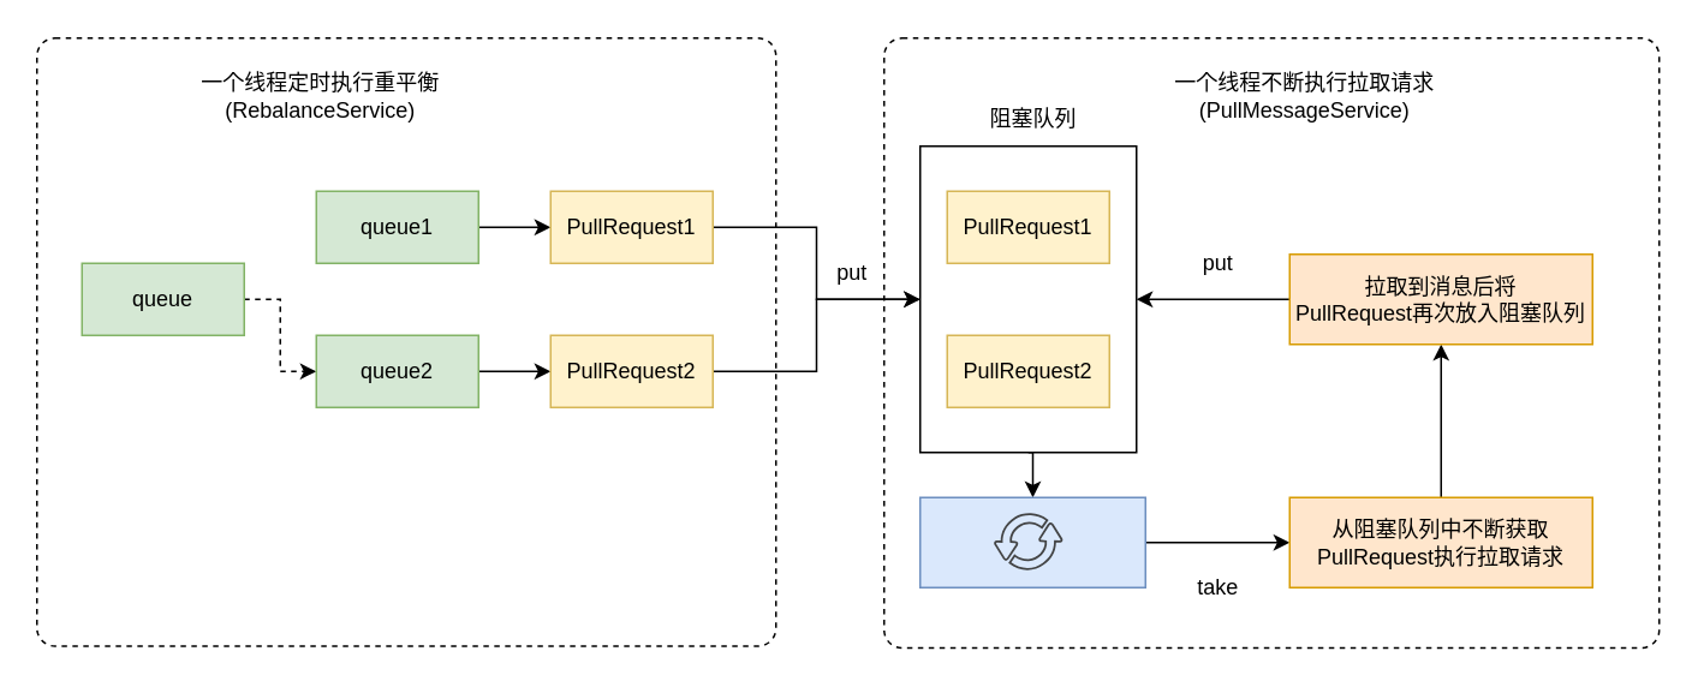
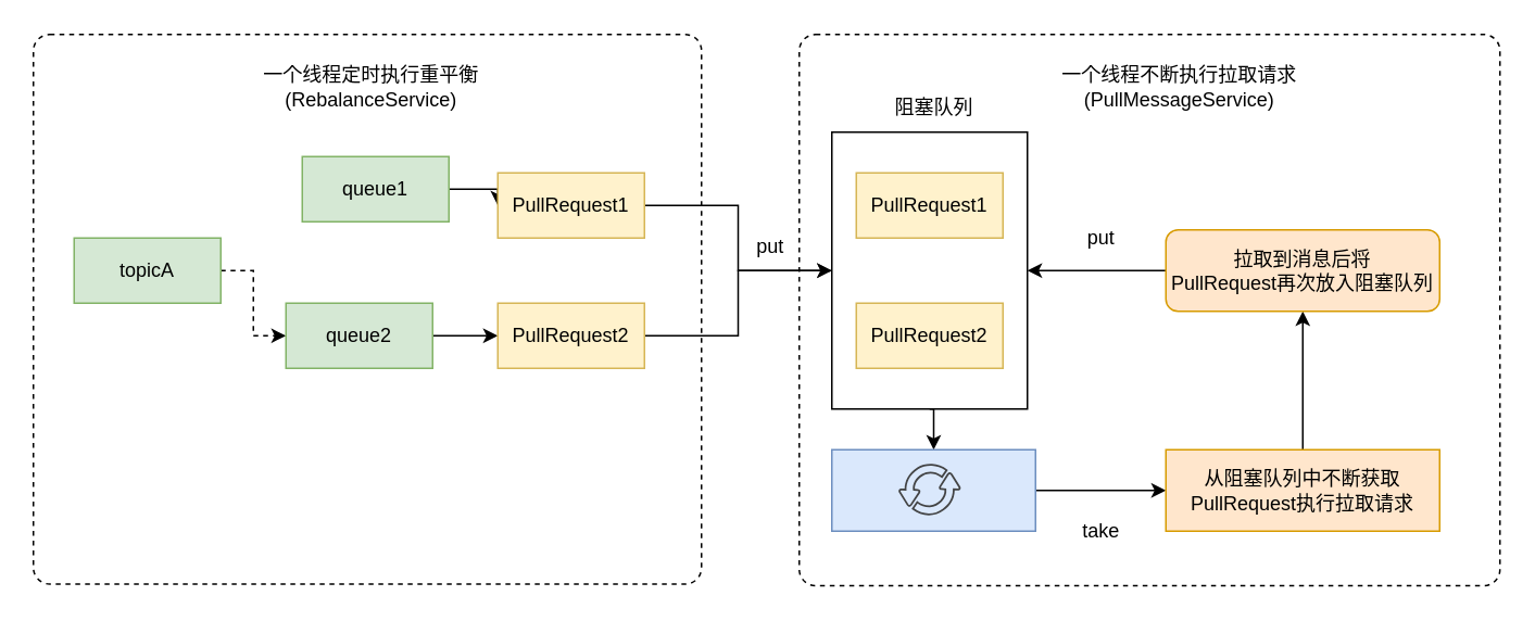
  <mxCell id="0" />
  <mxCell id="1" parent="0" />
  <mxCell id="2" value="" style="html=1;align=center;verticalAlign=top;rounded=1;absoluteArcSize=1;arcSize=20;dashed=1;" parent="1" vertex="1"><mxGeometry x="490" y="20.5" width="430" height="338.5" as="geometry" /></mxCell>
  <mxCell id="3" value="" style="html=1;align=center;verticalAlign=top;rounded=1;absoluteArcSize=1;arcSize=20;dashed=1;" parent="1" vertex="1"><mxGeometry x="20" y="20.5" width="410" height="337.5" as="geometry" /></mxCell>
  <mxCell id="4" style="edgeStyle=orthogonalEdgeStyle;rounded=0;orthogonalLoop=1;jettySize=auto;html=1;exitX=1;exitY=0.5;exitDx=0;exitDy=0;entryX=0;entryY=0.5;entryDx=0;entryDy=0;dashed=1;" parent="1" source="5" target="9" edge="1"><mxGeometry relative="1" as="geometry" /></mxCell>
- <mxCell id="5" value="queue" style="rounded=0;whiteSpace=wrap;html=1;fillColor=#d5e8d4;strokeColor=#82b366;" parent="1" vertex="1"><mxGeometry x="45" y="145.5" width="90" height="40" as="geometry" /></mxCell>
+ <mxCell id="5" value="topicA" style="rounded=0;whiteSpace=wrap;html=1;fillColor=#d5e8d4;strokeColor=#82b366;" parent="1" vertex="1"><mxGeometry x="45" y="145.5" width="90" height="40" as="geometry" /></mxCell>
  <mxCell id="6" style="edgeStyle=orthogonalEdgeStyle;rounded=0;orthogonalLoop=1;jettySize=auto;html=1;exitX=1;exitY=0.5;exitDx=0;exitDy=0;entryX=0;entryY=0.5;entryDx=0;entryDy=0;" parent="1" source="7" target="11" edge="1"><mxGeometry relative="1" as="geometry" /></mxCell>
- <mxCell id="7" value="queue1" style="rounded=0;whiteSpace=wrap;html=1;fillColor=#d5e8d4;strokeColor=#82b366;" parent="1" vertex="1"><mxGeometry x="175" y="105.5" width="90" height="40" as="geometry" /></mxCell>
+ <mxCell id="7" value="queue1" style="rounded=0;whiteSpace=wrap;html=1;fillColor=#d5e8d4;strokeColor=#82b366;" parent="1" vertex="1"><mxGeometry x="185" y="95.5" width="90" height="40" as="geometry" /></mxCell>
  <mxCell id="8" style="edgeStyle=orthogonalEdgeStyle;rounded=0;orthogonalLoop=1;jettySize=auto;html=1;exitX=1;exitY=0.5;exitDx=0;exitDy=0;entryX=0;entryY=0.5;entryDx=0;entryDy=0;" parent="1" source="9" target="13" edge="1"><mxGeometry relative="1" as="geometry" /></mxCell>
  <mxCell id="9" value="queue2" style="rounded=0;whiteSpace=wrap;html=1;fillColor=#d5e8d4;strokeColor=#82b366;" parent="1" vertex="1"><mxGeometry x="175" y="185.5" width="90" height="40" as="geometry" /></mxCell>
  <mxCell id="10" style="edgeStyle=orthogonalEdgeStyle;rounded=0;orthogonalLoop=1;jettySize=auto;html=1;exitX=1;exitY=0.5;exitDx=0;exitDy=0;entryX=0;entryY=0.5;entryDx=0;entryDy=0;" parent="1" source="11" target="15" edge="1"><mxGeometry relative="1" as="geometry" /></mxCell>
  <mxCell id="11" value="PullRequest1" style="rounded=0;whiteSpace=wrap;html=1;fillColor=#fff2cc;strokeColor=#d6b656;" parent="1" vertex="1"><mxGeometry x="305" y="105.5" width="90" height="40" as="geometry" /></mxCell>
  <mxCell id="12" style="edgeStyle=orthogonalEdgeStyle;rounded=0;orthogonalLoop=1;jettySize=auto;html=1;exitX=1;exitY=0.5;exitDx=0;exitDy=0;entryX=0;entryY=0.5;entryDx=0;entryDy=0;" parent="1" source="13" target="15" edge="1"><mxGeometry relative="1" as="geometry" /></mxCell>
  <mxCell id="13" value="PullRequest2" style="rounded=0;whiteSpace=wrap;html=1;fillColor=#fff2cc;strokeColor=#d6b656;" parent="1" vertex="1"><mxGeometry x="305" y="185.5" width="90" height="40" as="geometry" /></mxCell>
  <mxCell id="14" style="edgeStyle=orthogonalEdgeStyle;rounded=0;orthogonalLoop=1;jettySize=auto;html=1;exitX=0.5;exitY=1;exitDx=0;exitDy=0;entryX=0.5;entryY=0;entryDx=0;entryDy=0;" parent="1" source="15" target="20" edge="1"><mxGeometry relative="1" as="geometry" /></mxCell>
  <mxCell id="15" value="" style="rounded=0;whiteSpace=wrap;html=1;" parent="1" vertex="1"><mxGeometry x="510" y="80.5" width="120" height="170" as="geometry" /></mxCell>
  <mxCell id="16" value="PullRequest1" style="rounded=0;whiteSpace=wrap;html=1;fillColor=#fff2cc;strokeColor=#d6b656;" parent="1" vertex="1"><mxGeometry x="525" y="105.5" width="90" height="40" as="geometry" /></mxCell>
  <mxCell id="17" value="PullRequest2" style="rounded=0;whiteSpace=wrap;html=1;fillColor=#fff2cc;strokeColor=#d6b656;" parent="1" vertex="1"><mxGeometry x="525" y="185.5" width="90" height="40" as="geometry" /></mxCell>
  <mxCell id="18" value="put" style="text;html=1;align=center;verticalAlign=middle;resizable=0;points=[];autosize=1;strokeColor=none;fillColor=none;" parent="1" vertex="1"><mxGeometry x="457" y="140.5" width="30" height="20" as="geometry" /></mxCell>
  <mxCell id="19" style="rounded=0;orthogonalLoop=1;jettySize=auto;html=1;exitX=1;exitY=0.5;exitDx=0;exitDy=0;entryX=0;entryY=0.5;entryDx=0;entryDy=0;" parent="1" source="20" target="23" edge="1"><mxGeometry relative="1" as="geometry" /></mxCell>
  <mxCell id="20" value="" style="rounded=0;whiteSpace=wrap;html=1;fillColor=#dae8fc;strokeColor=#6c8ebf;" parent="1" vertex="1"><mxGeometry x="510" y="275.5" width="125" height="50" as="geometry" /></mxCell>
  <mxCell id="21" value="" style="sketch=0;pointerEvents=1;shadow=0;dashed=0;html=1;strokeColor=none;fillColor=#434445;aspect=fixed;labelPosition=center;verticalLabelPosition=bottom;verticalAlign=top;align=center;outlineConnect=0;shape=mxgraph.vvd.business_continuity_data_protection;" parent="1" vertex="1"><mxGeometry x="550.82" y="284" width="38.37" height="33" as="geometry" /></mxCell>
  <mxCell id="22" style="edgeStyle=orthogonalEdgeStyle;rounded=0;orthogonalLoop=1;jettySize=auto;html=1;exitX=0.5;exitY=0;exitDx=0;exitDy=0;entryX=0.5;entryY=1;entryDx=0;entryDy=0;" parent="1" source="23" target="25" edge="1"><mxGeometry relative="1" as="geometry" /></mxCell>
  <mxCell id="23" value="从阻塞队列中不断获取PullRequest执行拉取请求" style="rounded=0;whiteSpace=wrap;html=1;fillColor=#ffe6cc;strokeColor=#d79b00;" parent="1" vertex="1"><mxGeometry x="715" y="275.5" width="168" height="50" as="geometry" /></mxCell>
  <mxCell id="24" style="edgeStyle=none;rounded=0;orthogonalLoop=1;jettySize=auto;html=1;exitX=0;exitY=0.5;exitDx=0;exitDy=0;entryX=1;entryY=0.5;entryDx=0;entryDy=0;" parent="1" source="25" target="15" edge="1"><mxGeometry relative="1" as="geometry" /></mxCell>
- <mxCell id="25" value="拉取到消息后将&lt;br&gt;PullRequest再次放入阻塞队列" style="rounded=0;whiteSpace=wrap;html=1;fillColor=#ffe6cc;strokeColor=#d79b00;" parent="1" vertex="1"><mxGeometry x="715" y="140.5" width="168" height="50" as="geometry" /></mxCell>
+ <mxCell id="25" value="拉取到消息后将&lt;br&gt;PullRequest再次放入阻塞队列" style="whiteSpace=wrap;html=1;fillColor=#ffe6cc;strokeColor=#d79b00;rounded=1;" parent="1" vertex="1"><mxGeometry x="715" y="140.5" width="168" height="50" as="geometry" /></mxCell>
  <mxCell id="26" value="take" style="text;html=1;align=center;verticalAlign=middle;resizable=0;points=[];autosize=1;strokeColor=none;fillColor=none;" parent="1" vertex="1"><mxGeometry x="655" y="315.5" width="40" height="20" as="geometry" /></mxCell>
  <mxCell id="27" value="put" style="text;html=1;align=center;verticalAlign=middle;resizable=0;points=[];autosize=1;strokeColor=none;fillColor=none;" parent="1" vertex="1"><mxGeometry x="660" y="135.5" width="30" height="20" as="geometry" /></mxCell>
- <mxCell id="28" value="一个线程定时执行重平衡(RebalanceService)" style="text;html=1;strokeColor=none;fillColor=none;align=center;verticalAlign=middle;whiteSpace=wrap;rounded=0;" parent="1" vertex="1"><mxGeometry x="100" y="38" width="155" height="30" as="geometry" /></mxCell>
+ <mxCell id="28" value="一个线程定时执行重平衡(RebalanceService)" style="text;html=1;strokeColor=none;fillColor=none;align=center;verticalAlign=middle;whiteSpace=wrap;rounded=0;" parent="1" vertex="1"><mxGeometry x="150" y="38" width="155" height="30" as="geometry" /></mxCell>
  <mxCell id="29" value="一个线程不断执行拉取请求&lt;br&gt;(PullMessageService)" style="text;html=1;strokeColor=none;fillColor=none;align=center;verticalAlign=middle;whiteSpace=wrap;rounded=0;" parent="1" vertex="1"><mxGeometry x="647" y="38" width="153" height="30" as="geometry" /></mxCell>
  <mxCell id="30" value="阻塞队列" style="text;html=1;strokeColor=none;fillColor=none;align=center;verticalAlign=middle;whiteSpace=wrap;rounded=0;" parent="1" vertex="1"><mxGeometry x="542.5" y="50.5" width="60" height="30" as="geometry" /></mxCell>
